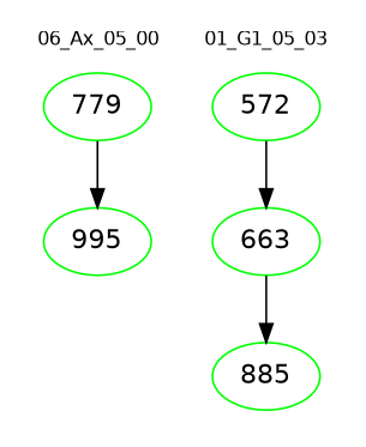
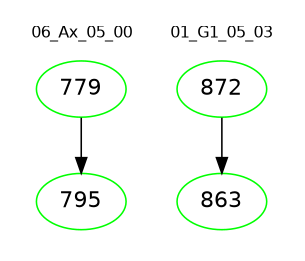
  digraph {
    fontname="DejaVu Sans"
    node [color=green fontname="DejaVu Sans"]
    edge [color=black fontname="DejaVu Sans"]
    n1 [label=779]
-   n2 [label=995]
-   n3 [label=572]
-   n4 [label=663]
-   n5 [label=885]
+   n2 [label=795]
+   n3 [label=872]
+   n4 [label=863]
    subgraph cluster_1 {
      color=white
      fontsize=10
      label="06_Ax_05_00"
      n1
      n2
    }
    subgraph cluster_2 {
      color=white
      fontsize=10
      label="01_G1_05_03"
      n3
      n4
-     n5
    }
    n1 -> n2
    n3 -> n4
-   n4 -> n5
  }
